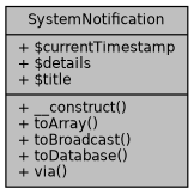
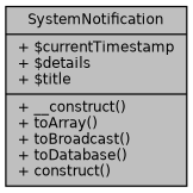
  digraph {
-   n1 [color=black fillcolor=grey75 fontcolor=black fontname=Helvetica fontsize=10 height=0.2 label="{SystemNotification\n|+ $currentTimestamp\l+ $details\l+ $title\l|+ __construct()\l+ toArray()\l+ toBroadcast()\l+ toDatabase()\l+ via()\l}" shape=record style=filled width=0.4]
+   n1 [color=black fillcolor=grey75 fontcolor=black fontname=Helvetica fontsize=10 height=0.2 label="{SystemNotification\n|+ $currentTimestamp\l+ $details\l+ $title\l|+ __construct()\l+ toArray()\l+ toBroadcast()\l+ toDatabase()\l+ construct()\l}" shape=record style=filled width=0.4]
  }
